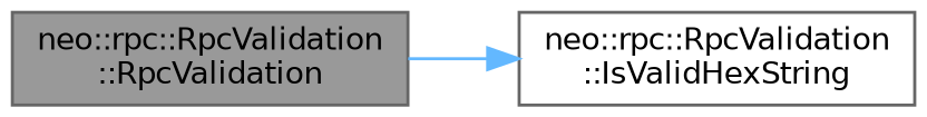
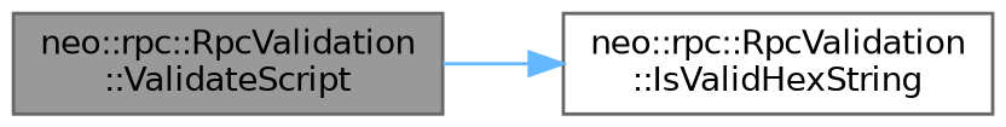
  digraph {
    rankdir=LR
    node [fontname=Helvetica fontsize=10 shape=box style=filled]
-   n1 [color=gray40 fillcolor=grey60 fontcolor=black height=0.2 label="neo::rpc::RpcValidation\l::RpcValidation" width=0.4]
+   n1 [color=gray40 fillcolor=grey60 fontcolor=black height=0.2 label="neo::rpc::RpcValidation\l::ValidateScript" width=0.4]
    n2 [color=grey40 fillcolor=white height=0.2 label="neo::rpc::RpcValidation\l::IsValidHexString" width=0.4]
    n1 -> n2 [color=steelblue1 fontname=Helvetica fontsize=10 labelfontname=Helvetica labelfontsize=10 style=solid]
  }
